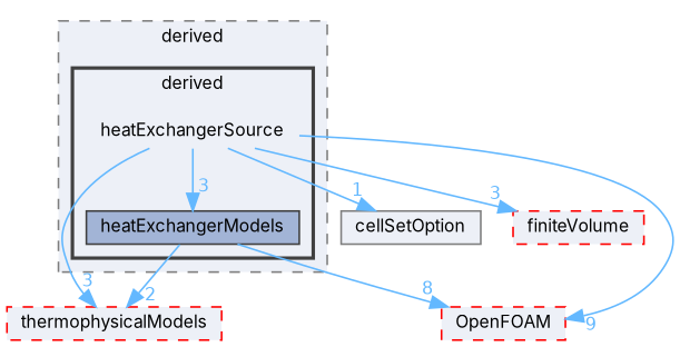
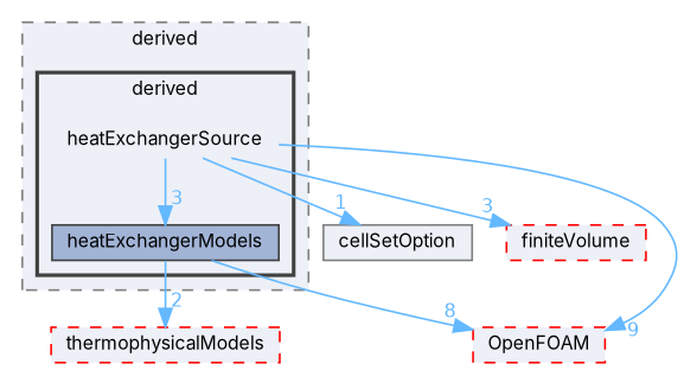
  digraph {
    compound=true
    fontname=Inter
    node [fontname=Inter fontsize=10 shape=box color=red fillcolor="#edf0f7" style="filled,dashed"]
    edge [color=steelblue1 fontcolor=steelblue1 fontname=Inter fontsize=10 headlabel=3 labeldistance=1.5 labelfontname=Helvetica labelfontsize=10]
    n1 [height=0.2 label=heatExchangerSource shape=plaintext width=0.4 color="" fillcolor="" style=""]
    n2 [color=grey25 fillcolor="#a2b4d6" height=0.2 label=heatExchangerModels style=filled width=0.4]
    n3 [height=0.2 label=thermophysicalModels width=0.4]
    n4 [color=grey50 height=0.2 label=cellSetOption style=filled width=0.4]
    n5 [height=0.2 label=finiteVolume width=0.4]
    n6 [height=0.2 label=OpenFOAM width=0.4]
    subgraph cluster_1 {
      bgcolor="#edf0f7"
      fontsize=10
      label=derived
      pencolor=grey50
      style="filled,dashed"
      subgraph cluster_2 {
        bgcolor="#edf0f7"
        fontsize=10
        label=derived
        pencolor=grey25
        style="filled,bold"
        n1
        n2
      }
    }
    n1 -> n2
-   n1 -> n3
    n1 -> n4 [headlabel=1]
    n1 -> n5
    n1 -> n6 [headlabel=9]
    n2 -> n3 [headlabel=2]
    n2 -> n6 [headlabel=8]
  }
